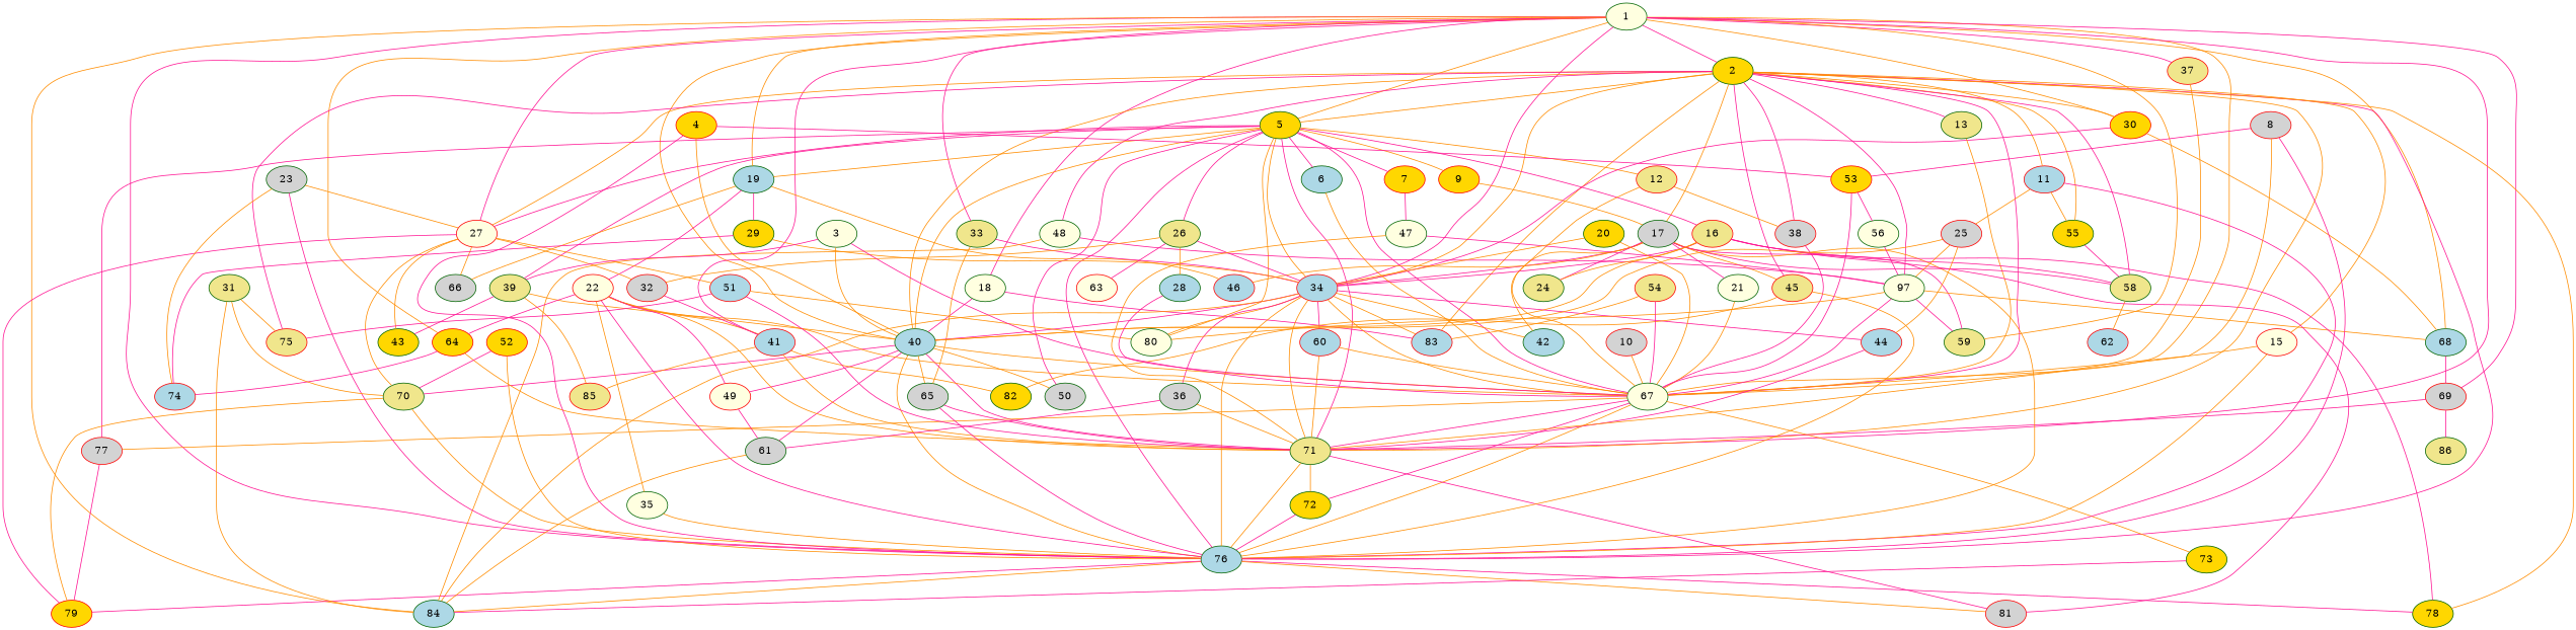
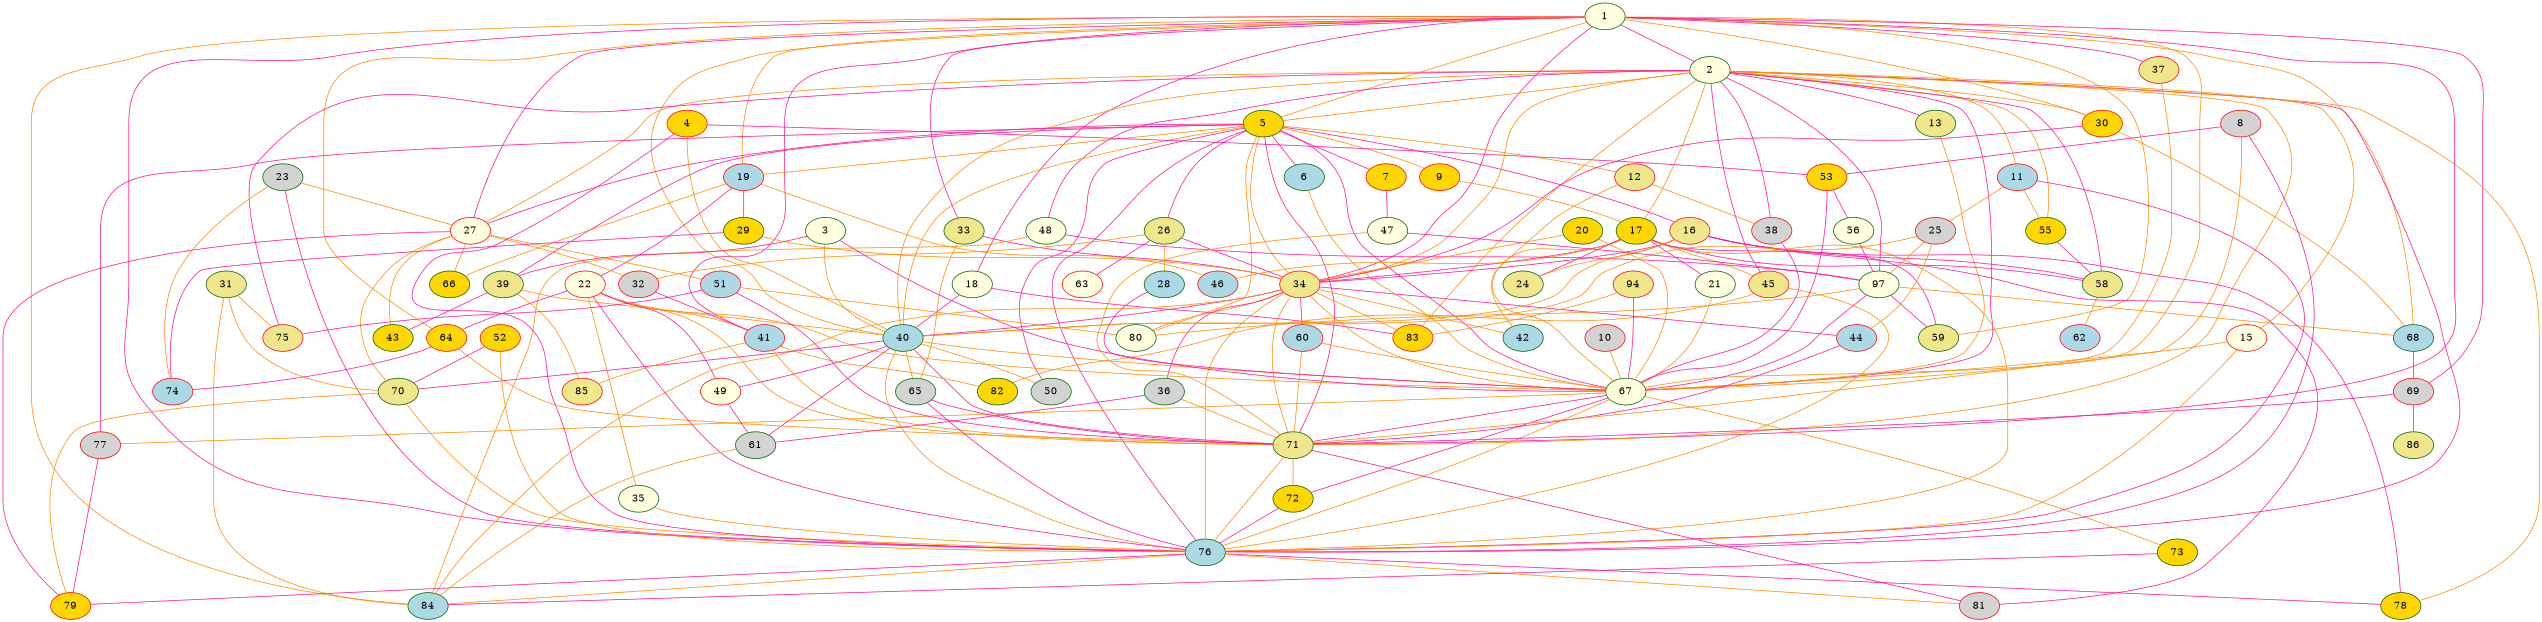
  graph {
    node [color=darkgreen fillcolor=gold style=filled]
    edge [color=darkorange weight=1.0]
    1 [fillcolor=lightyellow]
-   2
+   2 [fillcolor=lightyellow]
    5
    18 [fillcolor=lightyellow]
-   19 [fillcolor=lightblue]
+   19 [color=red fillcolor=lightblue]
    27 [color=red fillcolor=lightyellow]
    30 [color=red]
    33 [fillcolor=khaki]
-   34 [color=red fillcolor=lightblue]
+   34 [color=red fillcolor=khaki]
    37 [color=red fillcolor=khaki]
    40 [fillcolor=lightblue]
    41 [color=red fillcolor=lightblue]
    59 [fillcolor=khaki]
    64 [color=red]
    67 [fillcolor=lightyellow]
    68 [fillcolor=lightblue]
    69 [color=red fillcolor=lightgrey]
    71 [fillcolor=khaki]
    76 [fillcolor=lightblue]
    84 [fillcolor=lightblue]
    11 [color=red fillcolor=lightblue]
    13 [fillcolor=khaki]
    15 [color=red fillcolor=lightyellow]
-   17 [fillcolor=lightgrey]
+   17
    38 [color=red fillcolor=lightgrey]
    45 [color=red fillcolor=khaki]
    48 [fillcolor=lightyellow]
    55
    n29 [fillcolor=lightyellow label=97]
    58 [fillcolor=khaki]
    75 [color=red fillcolor=khaki]
    78
-   83 [color=red fillcolor=lightblue]
+   83 [color=red]
    39 [fillcolor=khaki]
    6 [fillcolor=lightblue]
    7 [color=red]
    9 [color=red]
    12 [color=red fillcolor=khaki]
    16 [color=red fillcolor=khaki]
    26 [fillcolor=khaki]
    50 [fillcolor=lightgrey]
    77 [color=red fillcolor=lightgrey]
    80 [fillcolor=lightyellow]
    46 [color=red fillcolor=lightblue]
    22 [color=red fillcolor=lightyellow]
    29
-   66 [fillcolor=lightgrey]
+   66
    32 [color=red fillcolor=lightgrey]
    43
    51 [color=red fillcolor=lightblue]
    70 [fillcolor=khaki]
    79 [color=red]
    65 [fillcolor=lightgrey]
    42 [fillcolor=lightblue]
    44 [color=red fillcolor=lightblue]
    36 [fillcolor=lightgrey]
    60 [color=red fillcolor=lightblue]
    49 [color=red fillcolor=lightyellow]
    61 [fillcolor=lightgrey]
    85 [color=red fillcolor=khaki]
    82
    74 [color=red fillcolor=lightblue]
    72
    73
    86 [fillcolor=khaki]
    81 [color=red fillcolor=lightgrey]
    25 [color=red fillcolor=lightgrey]
    24 [fillcolor=khaki]
    21 [fillcolor=lightyellow]
    62 [color=red fillcolor=lightblue]
    3 [fillcolor=lightyellow]
    4 [color=red]
    53 [color=red]
    56 [fillcolor=lightyellow]
    47 [fillcolor=lightyellow]
    63 [color=red fillcolor=lightyellow]
    28 [fillcolor=lightblue]
    8 [color=red fillcolor=lightgrey]
    10 [color=red fillcolor=lightgrey]
    35 [fillcolor=lightyellow]
    20
    23 [fillcolor=lightgrey]
    31 [fillcolor=khaki]
    52 [color=red]
-   54 [color=red fillcolor=khaki]
+   54 [color=red fillcolor=khaki label=94]
    1 -- 2 [color=deeppink weight=4.0]
    1 -- 5 [weight=2.0]
    1 -- 18 [color=deeppink]
    1 -- 19
    1 -- 27 [color=deeppink]
    1 -- 30
    1 -- 33 [color=deeppink]
    1 -- 34 [color=deeppink weight=2.0]
    1 -- 37 [color=deeppink weight=2.0]
    1 -- 40 [weight=2.0]
    1 -- 41 [color=deeppink]
    1 -- 59
    1 -- 64
    1 -- 67 [weight=3.0]
    1 -- 68
    1 -- 69 [color=deeppink]
    1 -- 71 [color=deeppink weight=2.0]
    1 -- 76 [color=deeppink weight=2.0]
    1 -- 84
    2 -- 5 [weight=3.0]
    2 -- 27
    2 -- 30
    2 -- 34 [weight=2.0]
    2 -- 40 [weight=2.0]
    2 -- 67 [color=deeppink weight=2.0]
    2 -- 71 [weight=2.0]
    2 -- 76 [color=deeppink weight=2.0]
    2 -- 11
    2 -- 13 [color=deeppink]
    2 -- 15
    2 -- 17
    2 -- 38 [color=deeppink]
    2 -- 45 [color=deeppink]
    2 -- 48 [color=deeppink]
    2 -- 55
    2 -- n29 [color=deeppink]
    2 -- 58 [color=deeppink]
    2 -- 75 [color=deeppink]
    2 -- 78
    2 -- 83
    5 -- 19
    5 -- 27 [color=deeppink]
    5 -- 34
    5 -- 40
    5 -- 67 [color=deeppink]
    5 -- 71 [color=deeppink weight=2.0]
    5 -- 76 [color=deeppink]
    5 -- 39 [color=deeppink]
    5 -- 6 [color=deeppink]
    5 -- 7 [color=deeppink]
    5 -- 9
    5 -- 12
    5 -- 16 [color=deeppink]
    5 -- 26 [color=deeppink]
    5 -- 50 [color=deeppink]
    5 -- 77 [color=deeppink]
    5 -- 80
    18 -- 40 [color=deeppink]
    18 -- 83 [color=deeppink]
    19 -- 46
    19 -- 22 [color=deeppink]
    19 -- 29 [color=deeppink]
    19 -- 66
    27 -- 66
    27 -- 32
    27 -- 43
    27 -- 51
    27 -- 70
    27 -- 79 [color=deeppink]
    30 -- 34 [color=deeppink]
    30 -- 68
    33 -- 34 [color=deeppink]
    33 -- 65
    34 -- 40 [color=deeppink]
    34 -- 67
    34 -- 71
    34 -- 76 [weight=3.0]
    34 -- 84
    34 -- 83
    34 -- 80
    34 -- 42
    34 -- 44 [color=deeppink]
    34 -- 36 [color=deeppink]
    34 -- 60 [color=deeppink]
    37 -- 67
    40 -- 67
    40 -- 71 [color=deeppink weight=2.0]
    40 -- 76
    40 -- 50
    40 -- 70 [color=deeppink]
    40 -- 65
    40 -- 49 [color=deeppink]
    40 -- 61 [color=deeppink]
    41 -- 71
    41 -- 85
    41 -- 82
    64 -- 71
    64 -- 74 [color=deeppink]
    67 -- 71 [color=deeppink]
    67 -- 76
    67 -- 77
    67 -- 72 [color=deeppink]
    67 -- 73
    68 -- 69 [color=deeppink]
    69 -- 71 [color=deeppink]
    69 -- 86 [color=deeppink weight=2.0]
    71 -- 76
    71 -- 72
    71 -- 81 [color=deeppink]
    76 -- 84
    76 -- 78 [color=deeppink]
    76 -- 79 [color=deeppink]
    76 -- 81
    11 -- 76 [color=deeppink]
    11 -- 55
    11 -- 25
    13 -- 67
    15 -- 67
    15 -- 76
    17 -- 34 [color=deeppink]
    17 -- 59 [color=deeppink]
    17 -- 76
    17 -- 45
    17 -- 58 [color=deeppink]
    17 -- 46
    17 -- 42
    17 -- 24 [color=deeppink]
    17 -- 21 [color=deeppink]
    38 -- 67 [color=deeppink]
    45 -- 76
    45 -- 82
    48 -- 84
    48 -- n29 [color=deeppink]
    55 -- 58 [color=deeppink]
    n29 -- 59 [color=deeppink]
    n29 -- 67 [color=deeppink]
    n29 -- 68
    n29 -- 80 [weight=2.0]
    58 -- 62 [weight=2.0]
    39 -- 40
    39 -- 43 [color=deeppink]
    39 -- 85
    6 -- 67
    7 -- 47 [color=deeppink]
    9 -- 17
    12 -- 67
    12 -- 38
    16 -- 34 [color=deeppink]
    16 -- 40
    16 -- 58 [color=deeppink]
    16 -- 78 [color=deeppink]
    16 -- 81 [color=deeppink]
    16 -- 24
    26 -- 34 [color=deeppink]
    26 -- 32
    26 -- 63 [color=deeppink]
    26 -- 28
    77 -- 79 [color=deeppink]
    22 -- 41
    22 -- 64 [color=deeppink]
    22 -- 67
    22 -- 71
    22 -- 76 [color=deeppink]
    22 -- 49 [color=deeppink]
    22 -- 35
    29 -- 34
    29 -- 74 [color=deeppink]
    32 -- 41 [color=deeppink]
    51 -- 71 [color=deeppink]
    51 -- 75 [color=deeppink]
    51 -- 80
    70 -- 76
    70 -- 79
    65 -- 71 [color=deeppink]
    65 -- 76 [color=deeppink]
    44 -- 71 [color=deeppink]
    36 -- 71 [weight=2.0]
    36 -- 61 [color=deeppink]
    60 -- 67
    60 -- 71
    49 -- 61 [color=deeppink]
    61 -- 84
    72 -- 76 [color=deeppink]
    73 -- 84 [color=deeppink]
    25 -- 40
    25 -- n29
    25 -- 44
    21 -- 67
    3 -- 40
    3 -- 67 [color=deeppink]
    3 -- 39 [color=deeppink]
    4 -- 40
    4 -- 76 [color=deeppink]
    4 -- 53 [color=deeppink]
    53 -- 67 [color=deeppink]
    53 -- 56 [color=deeppink]
    56 -- n29 [color=deeppink]
    47 -- 71
    47 -- n29 [color=deeppink]
    28 -- 67 [color=deeppink]
    8 -- 71
    8 -- 76 [color=deeppink]
    8 -- 53 [color=deeppink]
    10 -- 67 [weight=2.0]
    35 -- 76
    20 -- 34
    20 -- 67
    23 -- 27
    23 -- 76 [color=deeppink]
    23 -- 74
    31 -- 84
    31 -- 75
    31 -- 70
    52 -- 76
    52 -- 70 [color=deeppink]
    54 -- 67 [color=deeppink]
    54 -- 83
  }
